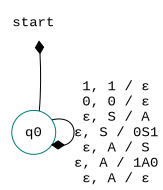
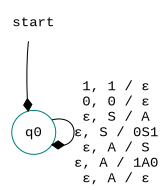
  digraph {
    fontname="Liberation Mono"
    node [fontname="Liberation Mono"]
    edge [arrowhead=diamond fontname="Liberation Mono"]
    n1 [label=start shape=none color=darkorange]
    n2 [label=q0 shape=circle color=teal]
-   n2 -> n1
+   n1 -> n2
    n2 -> n2 [label="1, 1 / &#949;\n0, 0 / &#949;\n&#949;, S / A\n&#949;, S / 0S1\n&#949;, A / S\n&#949;, A / 1A0\n&#949;, A / &#949;"]
  }
